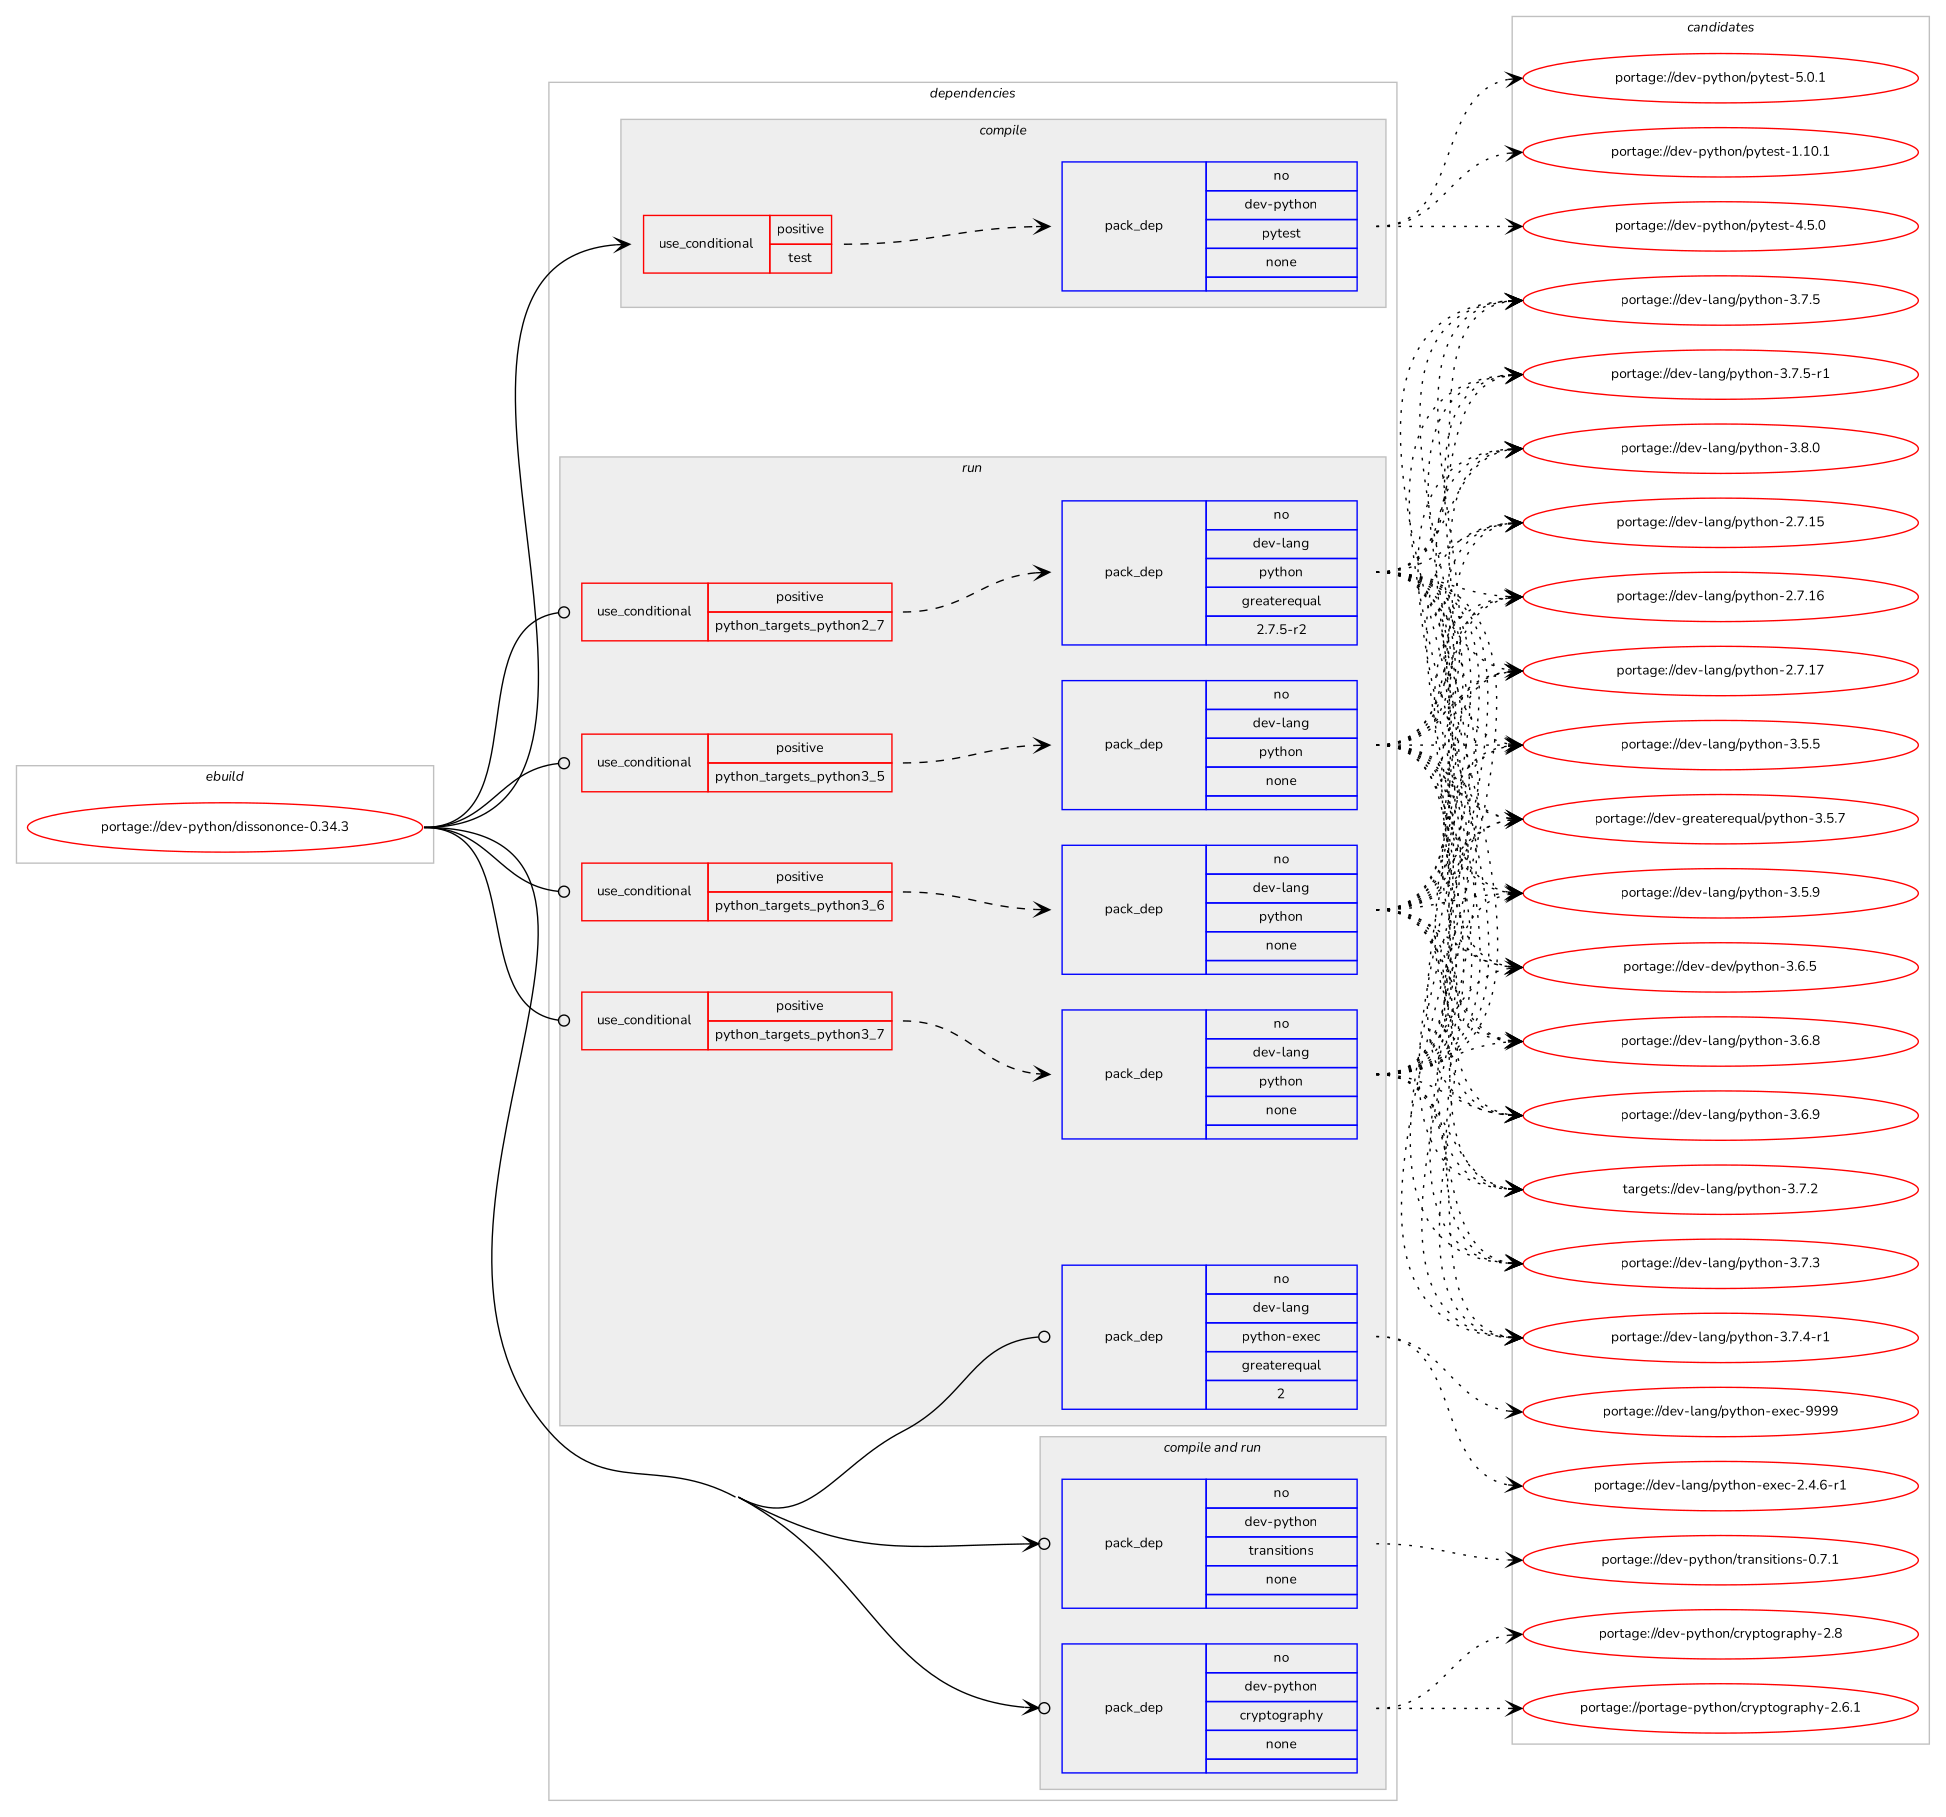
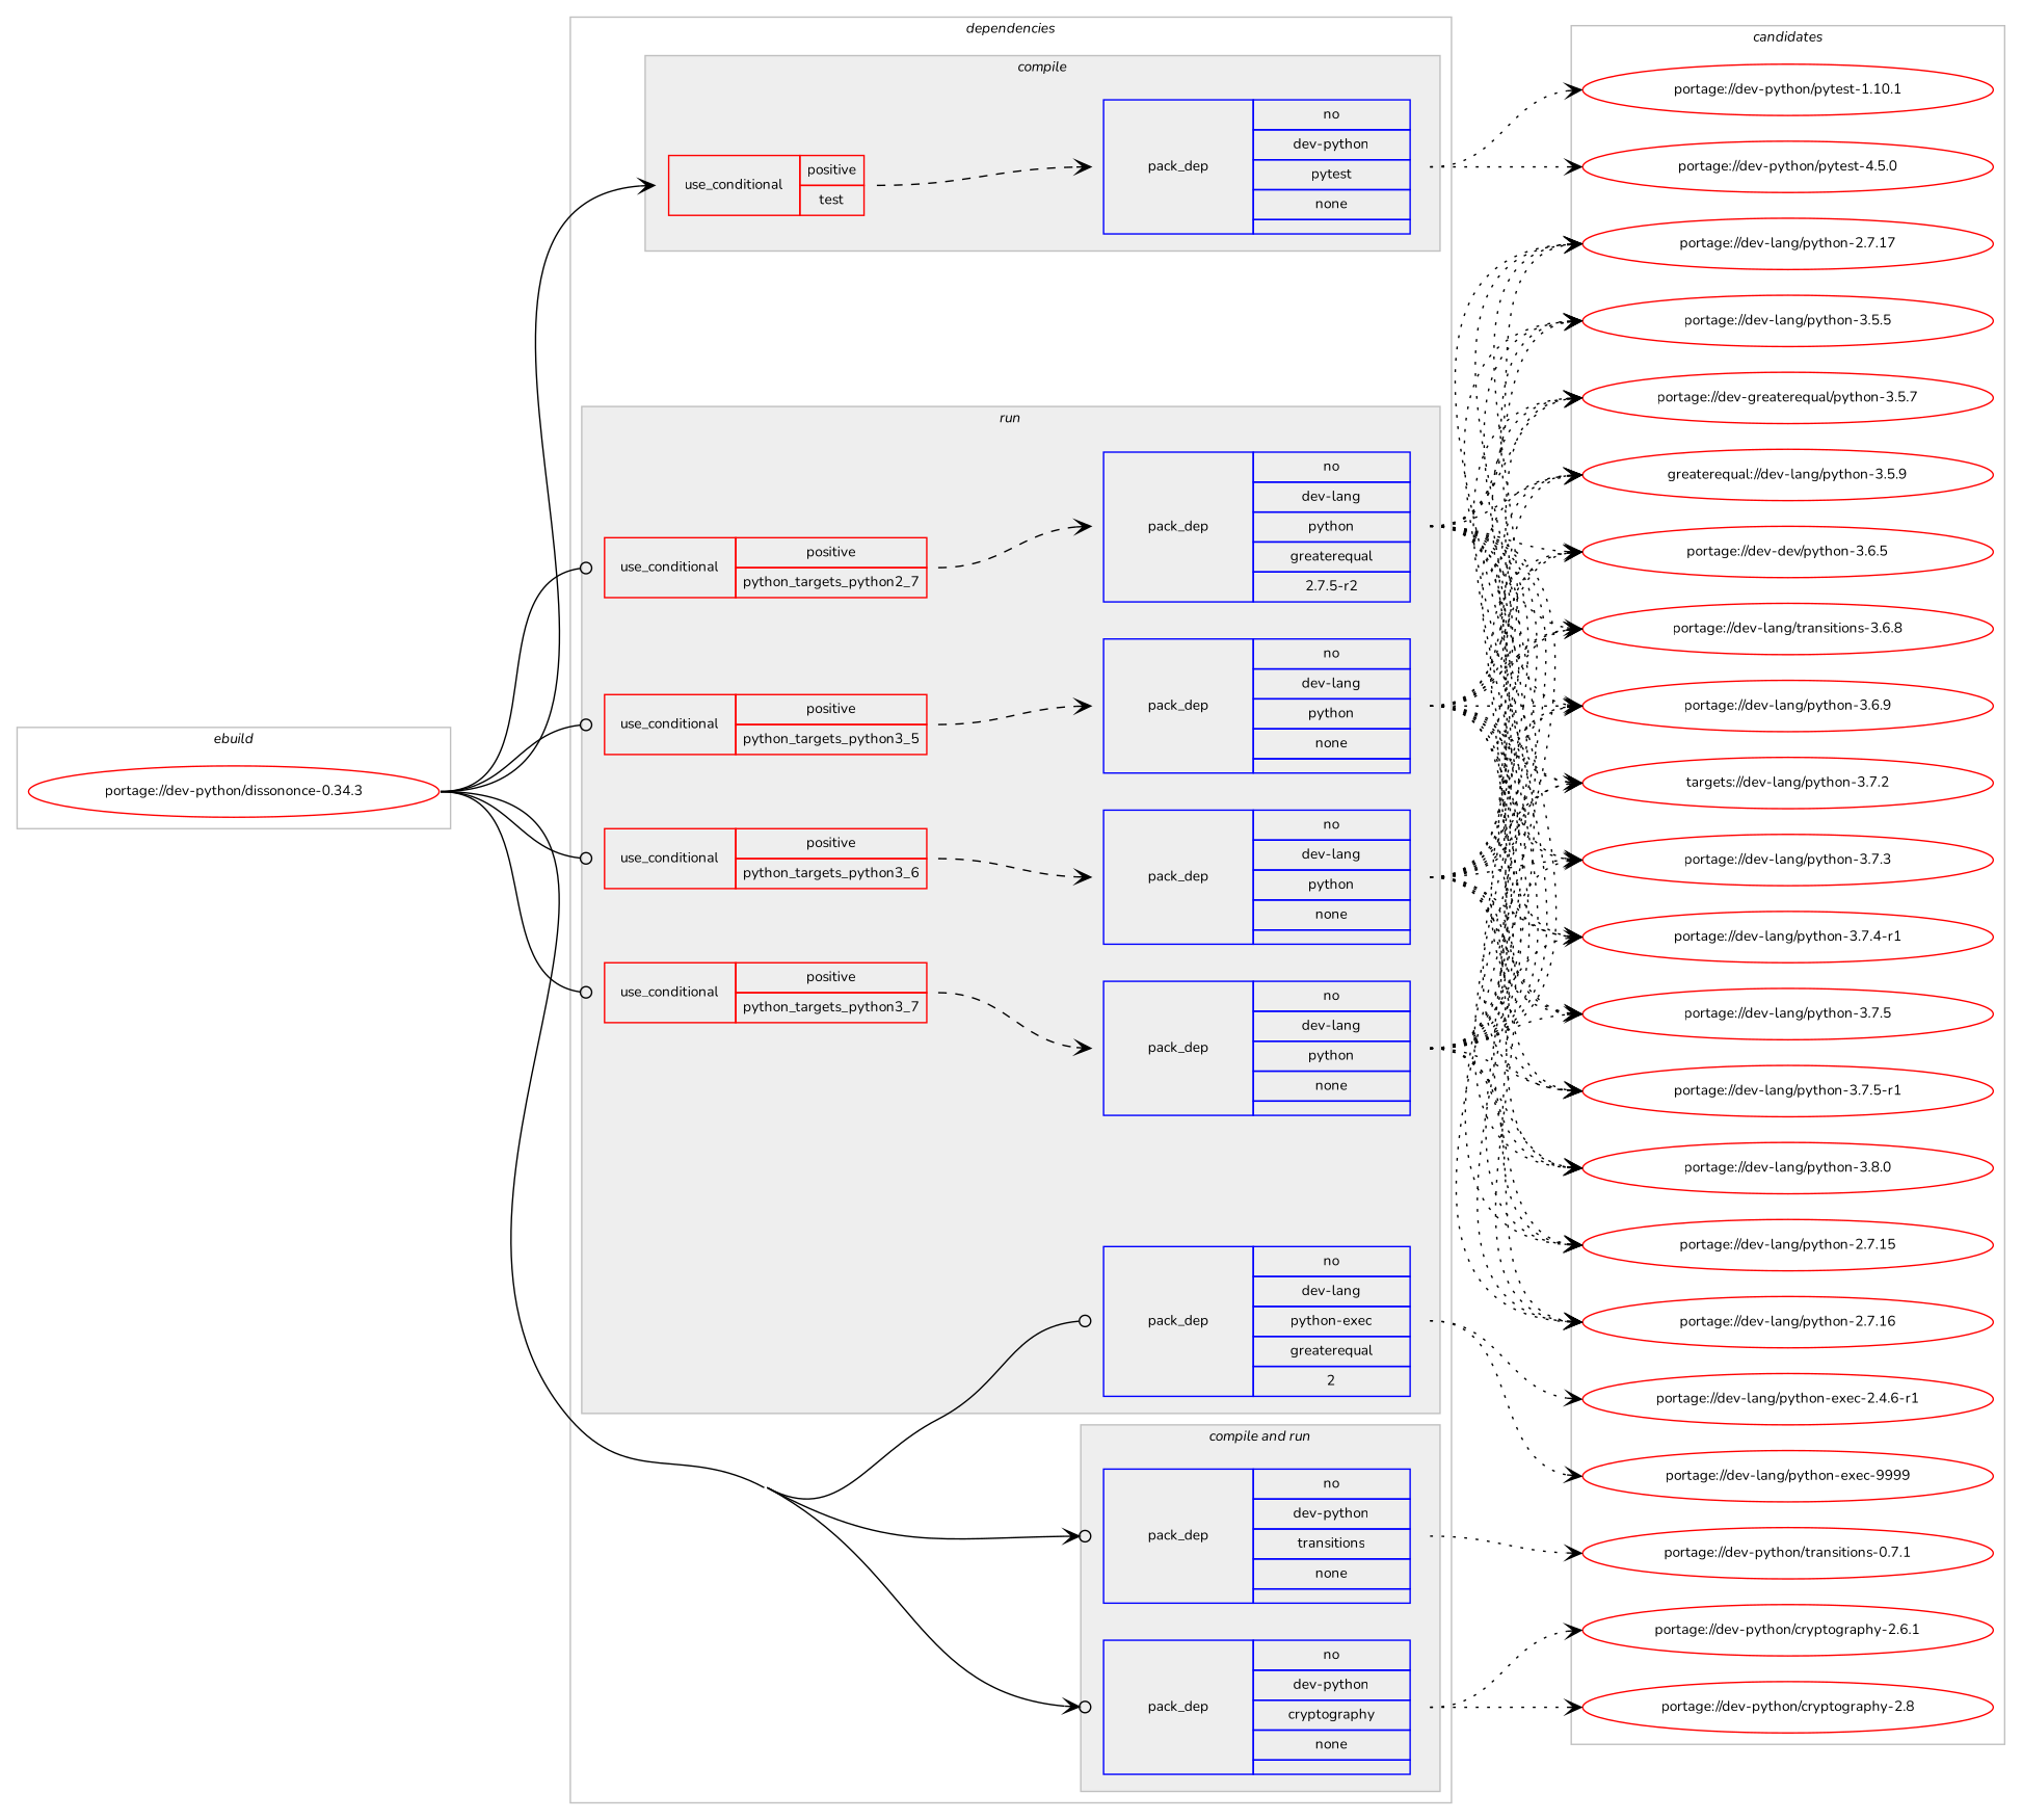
  digraph {
    compound=true
    concentrate=true
    fontname=Nunito
    fontsize=10
    newrank=true
    rankdir=LR
    ranksep=1.5
    node [color=red fontname=Nunito fontsize=10]
    edge [arrowhead=vee fontname=Nunito headport=w style=dotted tailport=e weight=100]
    n1 [label="portage://dev-python/dissononce-0.34.3" width=4]
    n2 [color=blue label=<<TABLE BORDER="0" CELLBORDER="1" CELLSPACING="0" CELLPADDING="4" WIDTH="220"><TR><TD ROWSPAN="6" CELLPADDING="30">pack_dep</TD></TR><TR><TD WIDTH="110">no</TD></TR><TR><TD>dev-python</TD></TR><TR><TD>pytest</TD></TR><TR><TD>none</TD></TR><TR><TD></TD></TR></TABLE>> shape=none]
    n3 [label=<<TABLE BORDER="0" CELLBORDER="1" CELLSPACING="0" CELLPADDING="4"><TR><TD ROWSPAN="3" CELLPADDING="10">use_conditional</TD></TR><TR><TD>positive</TD></TR><TR><TD>test</TD></TR></TABLE>> shape=none]
    n4 [color=blue label=<<TABLE BORDER="0" CELLBORDER="1" CELLSPACING="0" CELLPADDING="4" WIDTH="220"><TR><TD ROWSPAN="6" CELLPADDING="30">pack_dep</TD></TR><TR><TD WIDTH="110">no</TD></TR><TR><TD>dev-python</TD></TR><TR><TD>cryptography</TD></TR><TR><TD>none</TD></TR><TR><TD></TD></TR></TABLE>> shape=none]
    n5 [color=blue label=<<TABLE BORDER="0" CELLBORDER="1" CELLSPACING="0" CELLPADDING="4" WIDTH="220"><TR><TD ROWSPAN="6" CELLPADDING="30">pack_dep</TD></TR><TR><TD WIDTH="110">no</TD></TR><TR><TD>dev-python</TD></TR><TR><TD>transitions</TD></TR><TR><TD>none</TD></TR><TR><TD></TD></TR></TABLE>> shape=none]
    n6 [color=blue label=<<TABLE BORDER="0" CELLBORDER="1" CELLSPACING="0" CELLPADDING="4" WIDTH="220"><TR><TD ROWSPAN="6" CELLPADDING="30">pack_dep</TD></TR><TR><TD WIDTH="110">no</TD></TR><TR><TD>dev-lang</TD></TR><TR><TD>python</TD></TR><TR><TD>greaterequal</TD></TR><TR><TD>2.7.5-r2</TD></TR></TABLE>> shape=none]
    n7 [label=<<TABLE BORDER="0" CELLBORDER="1" CELLSPACING="0" CELLPADDING="4"><TR><TD ROWSPAN="3" CELLPADDING="10">use_conditional</TD></TR><TR><TD>positive</TD></TR><TR><TD>python_targets_python2_7</TD></TR></TABLE>> shape=none]
    n8 [color=blue label=<<TABLE BORDER="0" CELLBORDER="1" CELLSPACING="0" CELLPADDING="4" WIDTH="220"><TR><TD ROWSPAN="6" CELLPADDING="30">pack_dep</TD></TR><TR><TD WIDTH="110">no</TD></TR><TR><TD>dev-lang</TD></TR><TR><TD>python</TD></TR><TR><TD>none</TD></TR><TR><TD></TD></TR></TABLE>> shape=none]
    n9 [label=<<TABLE BORDER="0" CELLBORDER="1" CELLSPACING="0" CELLPADDING="4"><TR><TD ROWSPAN="3" CELLPADDING="10">use_conditional</TD></TR><TR><TD>positive</TD></TR><TR><TD>python_targets_python3_5</TD></TR></TABLE>> shape=none]
    n10 [color=blue label=<<TABLE BORDER="0" CELLBORDER="1" CELLSPACING="0" CELLPADDING="4" WIDTH="220"><TR><TD ROWSPAN="6" CELLPADDING="30">pack_dep</TD></TR><TR><TD WIDTH="110">no</TD></TR><TR><TD>dev-lang</TD></TR><TR><TD>python</TD></TR><TR><TD>none</TD></TR><TR><TD></TD></TR></TABLE>> shape=none]
    n11 [label=<<TABLE BORDER="0" CELLBORDER="1" CELLSPACING="0" CELLPADDING="4"><TR><TD ROWSPAN="3" CELLPADDING="10">use_conditional</TD></TR><TR><TD>positive</TD></TR><TR><TD>python_targets_python3_6</TD></TR></TABLE>> shape=none]
    n12 [color=blue label=<<TABLE BORDER="0" CELLBORDER="1" CELLSPACING="0" CELLPADDING="4" WIDTH="220"><TR><TD ROWSPAN="6" CELLPADDING="30">pack_dep</TD></TR><TR><TD WIDTH="110">no</TD></TR><TR><TD>dev-lang</TD></TR><TR><TD>python</TD></TR><TR><TD>none</TD></TR><TR><TD></TD></TR></TABLE>> shape=none]
    n13 [label=<<TABLE BORDER="0" CELLBORDER="1" CELLSPACING="0" CELLPADDING="4"><TR><TD ROWSPAN="3" CELLPADDING="10">use_conditional</TD></TR><TR><TD>positive</TD></TR><TR><TD>python_targets_python3_7</TD></TR></TABLE>> shape=none]
    n14 [color=blue label=<<TABLE BORDER="0" CELLBORDER="1" CELLSPACING="0" CELLPADDING="4" WIDTH="220"><TR><TD ROWSPAN="6" CELLPADDING="30">pack_dep</TD></TR><TR><TD WIDTH="110">no</TD></TR><TR><TD>dev-lang</TD></TR><TR><TD>python-exec</TD></TR><TR><TD>greaterequal</TD></TR><TR><TD>2</TD></TR></TABLE>> shape=none]
    n15 [label="portage://dev-python/pytest-1.10.1" width=4]
    n16 [label="portage://dev-python/pytest-4.5.0" width=4]
-   n17 [label="portage://dev-python/pytest-5.0.1" width=4]
-   n18 [label="portage://portage-python/cryptography-2.6.1" width=4]
+   n18 [label="portage://dev-python/cryptography-2.6.1" width=4]
    n19 [label="portage://dev-python/cryptography-2.8" width=4]
    n20 [label="portage://dev-python/transitions-0.7.1" width=4]
    n21 [label="portage://dev-lang/python-2.7.15" width=4]
    n22 [label="portage://dev-lang/python-2.7.16" width=4]
    n23 [label="portage://dev-lang/python-2.7.17" width=4]
    n24 [label="portage://dev-lang/python-3.5.5" width=4]
    n25 [label="portage://dev-greaterequal/python-3.5.7" width=4]
-   n26 [label="portage://dev-lang/python-3.5.9" width=4]
+   n26 [label="greaterequal://dev-lang/python-3.5.9" width=4]
    n27 [label="portage://dev-dev/python-3.6.5" width=4]
-   n28 [label="portage://dev-lang/python-3.6.8" width=4]
+   n28 [label="portage://dev-lang/transitions-3.6.8" width=4]
    n29 [label="portage://dev-lang/python-3.6.9" width=4]
    n30 [label="targets://dev-lang/python-3.7.2" width=4]
    n31 [label="portage://dev-lang/python-3.7.3" width=4]
    n32 [label="portage://dev-lang/python-3.7.4-r1" width=4]
    n33 [label="portage://dev-lang/python-3.7.5" width=4]
    n34 [label="portage://dev-lang/python-3.7.5-r1" width=4]
    n35 [label="portage://dev-lang/python-3.8.0" width=4]
    n36 [label="portage://dev-lang/python-exec-2.4.6-r1" width=4]
    n37 [label="portage://dev-lang/python-exec-9999" width=4]
    subgraph cluster_1 {
      color=gray
      label=<<i>ebuild</i>>
      rank=same
      n1
    }
    subgraph cluster_2 {
      color=gray
      label=<<i>dependencies</i>>
      subgraph cluster_3 {
        color=gray
        fillcolor="#eeeeee"
        label=<<i>compile</i>>
        style=filled
        subgraph sub_4 {
          color=gray
          fillcolor="#eeeeee"
          label=<<i>compile</i>>
          style=filled
          n3
          subgraph sub_5 {
            color=gray
            fillcolor="#eeeeee"
            label=<<i>compile</i>>
            style=filled
            n2
          }
        }
      }
      subgraph cluster_6 {
        color=gray
        fillcolor="#eeeeee"
        label=<<i>compile and run</i>>
        style=filled
        subgraph sub_7 {
          color=gray
          fillcolor="#eeeeee"
          label=<<i>compile and run</i>>
          style=filled
          n4
        }
        subgraph sub_8 {
          color=gray
          fillcolor="#eeeeee"
          label=<<i>compile and run</i>>
          style=filled
          n5
        }
      }
      subgraph cluster_9 {
        color=gray
        fillcolor="#eeeeee"
        label=<<i>run</i>>
        style=filled
        subgraph sub_10 {
          color=gray
          fillcolor="#eeeeee"
          label=<<i>run</i>>
          style=filled
          n7
          subgraph sub_11 {
            color=gray
            fillcolor="#eeeeee"
            label=<<i>run</i>>
            style=filled
            n6
          }
        }
        subgraph sub_12 {
          color=gray
          fillcolor="#eeeeee"
          label=<<i>run</i>>
          style=filled
          n9
          subgraph sub_13 {
            color=gray
            fillcolor="#eeeeee"
            label=<<i>run</i>>
            style=filled
            n8
          }
        }
        subgraph sub_14 {
          color=gray
          fillcolor="#eeeeee"
          label=<<i>run</i>>
          style=filled
          n11
          subgraph sub_15 {
            color=gray
            fillcolor="#eeeeee"
            label=<<i>run</i>>
            style=filled
            n10
          }
        }
        subgraph sub_16 {
          color=gray
          fillcolor="#eeeeee"
          label=<<i>run</i>>
          style=filled
          n13
          subgraph sub_17 {
            color=gray
            fillcolor="#eeeeee"
            label=<<i>run</i>>
            style=filled
            n12
          }
        }
        subgraph sub_18 {
          color=gray
          fillcolor="#eeeeee"
          label=<<i>run</i>>
          style=filled
          n14
        }
      }
    }
    subgraph cluster_19 {
      color=gray
      label=<<i>candidates</i>>
      rank=same
      subgraph sub_20 {
        color=black
        label=<<i>candidates</i>>
        nodesep=1
        rank=same
        n15
        n16
-       n17
      }
      subgraph sub_21 {
        color=black
        label=<<i>candidates</i>>
        nodesep=1
        rank=same
        n18
        n19
      }
      subgraph sub_22 {
        color=black
        label=<<i>candidates</i>>
        nodesep=1
        rank=same
        n20
      }
      subgraph sub_23 {
        color=black
        label=<<i>candidates</i>>
        nodesep=1
        rank=same
        n21
        n22
        n23
        n24
        n25
        n26
        n27
        n28
        n29
        n30
        n31
        n32
        n33
        n34
        n35
      }
      subgraph sub_24 {
        color=black
        label=<<i>candidates</i>>
        nodesep=1
        rank=same
        n21
        n22
        n23
        n24
        n25
        n26
        n27
        n28
        n29
        n30
        n31
        n32
        n33
        n34
        n35
      }
      subgraph sub_25 {
        color=black
        label=<<i>candidates</i>>
        nodesep=1
        rank=same
        n21
        n22
        n23
        n24
        n25
        n26
        n27
        n28
        n29
        n30
        n31
        n32
        n33
        n34
        n35
      }
      subgraph sub_26 {
        color=black
        label=<<i>candidates</i>>
        nodesep=1
        rank=same
        n21
        n22
        n23
        n24
        n25
        n26
        n27
        n28
        n29
        n30
        n31
        n32
        n33
        n34
        n35
      }
      subgraph sub_27 {
        color=black
        label=<<i>candidates</i>>
        nodesep=1
        rank=same
        n36
        n37
      }
    }
    n1 -> n3 [style=solid weight=20]
    n1 -> n4 [arrowhead=odotvee style=solid weight=20]
    n1 -> n5 [arrowhead=odotvee style=solid weight=20]
    n1 -> n7 [arrowhead=odot style=solid weight=20]
    n1 -> n9 [arrowhead=odot style=solid weight=20]
    n1 -> n11 [arrowhead=odot style=solid weight=20]
    n1 -> n13 [arrowhead=odot style=solid weight=20]
    n1 -> n14 [arrowhead=odot style=solid weight=20]
    n2 -> n15
    n2 -> n16
-   n2 -> n17
    n3 -> n2 [style=dashed weight=20]
    n4 -> n18
    n4 -> n19
    n5 -> n20
    n6 -> n21
    n6 -> n22
    n6 -> n23
    n6 -> n24
    n6 -> n25
    n6 -> n26
    n6 -> n27
    n6 -> n28
    n6 -> n29
    n6 -> n30
    n6 -> n31
    n6 -> n32
    n6 -> n33
    n6 -> n34
    n6 -> n35
    n7 -> n6 [style=dashed weight=20]
    n8 -> n21
    n8 -> n22
    n8 -> n23
    n8 -> n24
    n8 -> n25
    n8 -> n26
    n8 -> n27
    n8 -> n28
    n8 -> n29
    n8 -> n30
    n8 -> n31
    n8 -> n32
    n8 -> n33
    n8 -> n34
    n8 -> n35
    n9 -> n8 [style=dashed weight=20]
    n10 -> n21
    n10 -> n22
    n10 -> n23
    n10 -> n24
    n10 -> n25
    n10 -> n26
    n10 -> n27
    n10 -> n28
    n10 -> n29
    n10 -> n30
    n10 -> n31
    n10 -> n32
    n10 -> n33
    n10 -> n34
    n10 -> n35
    n11 -> n10 [style=dashed weight=20]
    n12 -> n21
    n12 -> n22
    n12 -> n23
    n12 -> n24
    n12 -> n25
    n12 -> n26
    n12 -> n27
    n12 -> n28
    n12 -> n29
    n12 -> n30
    n12 -> n31
    n12 -> n32
    n12 -> n33
    n12 -> n34
    n12 -> n35
    n13 -> n12 [style=dashed weight=20]
    n14 -> n36
    n14 -> n37
  }
